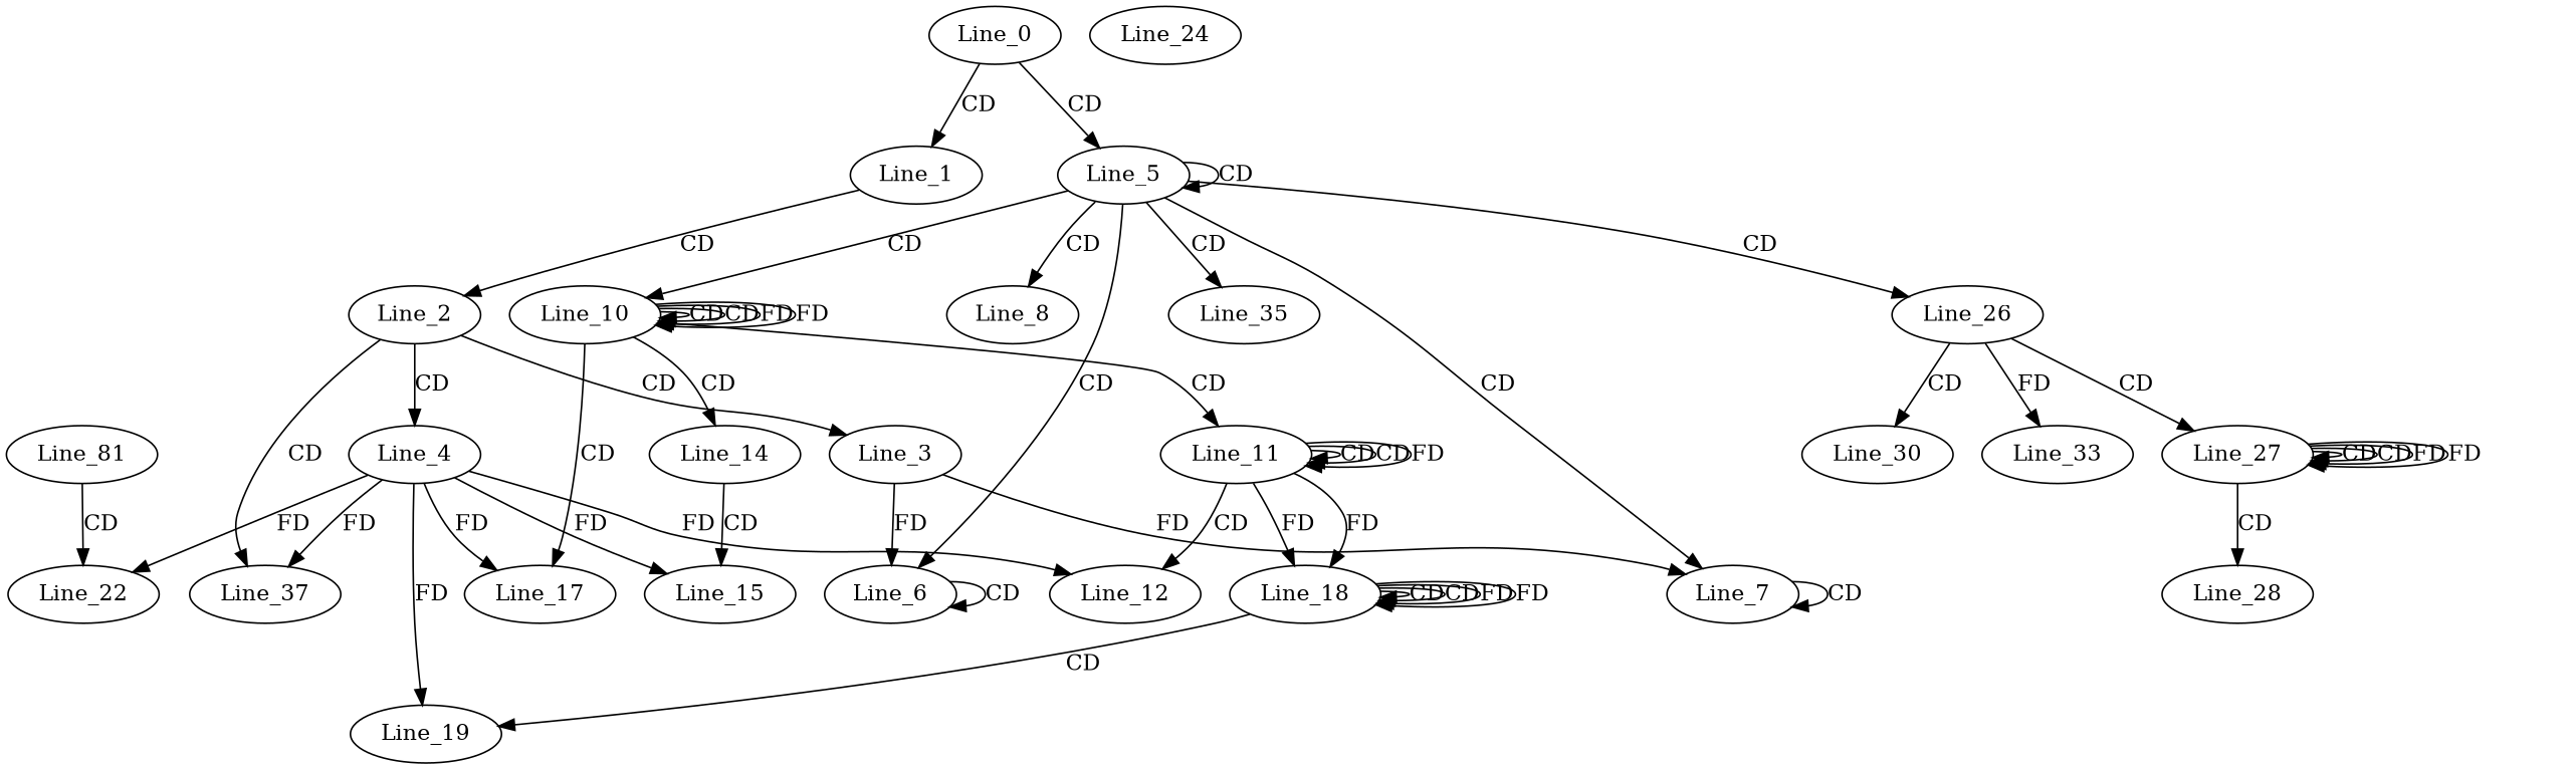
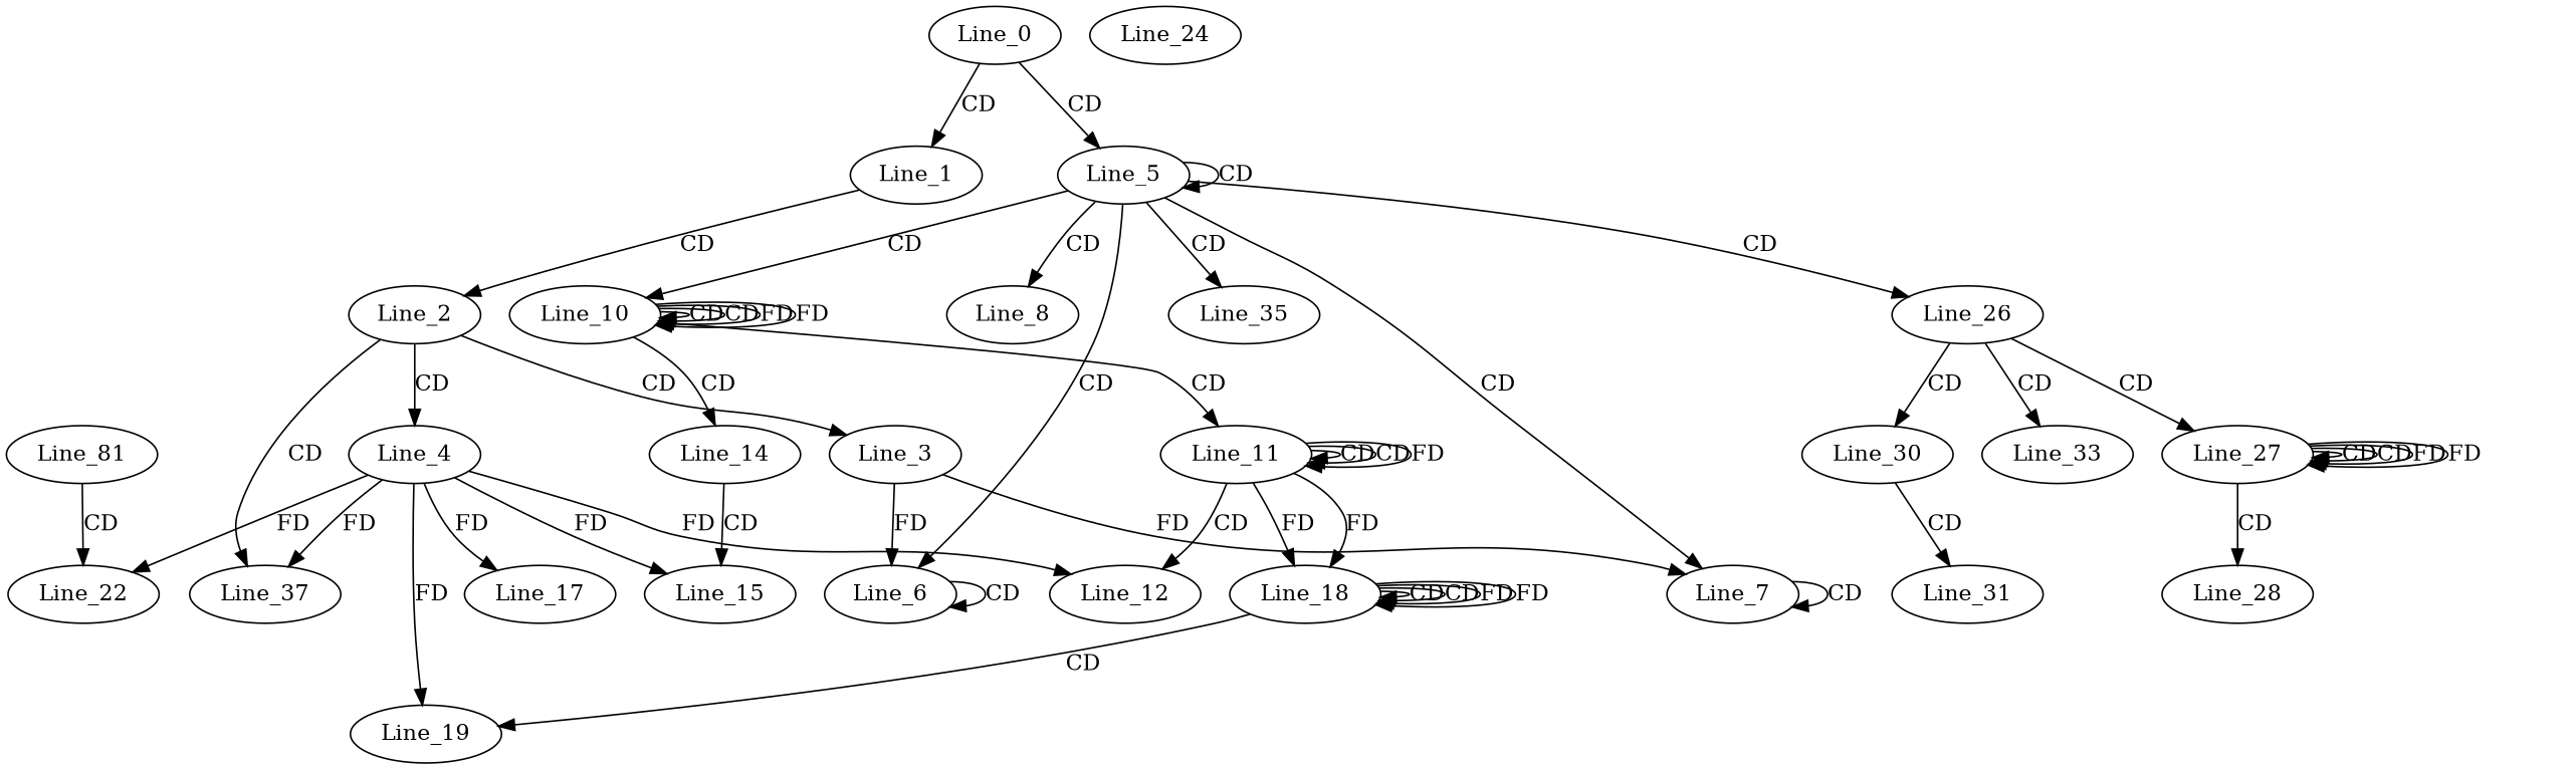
  digraph {
    Line_0
    Line_1
    Line_5
    Line_2
    Line_3
    Line_4
    Line_37
    Line_6
    Line_7
    Line_12
    Line_15
    Line_17
    Line_19
    Line_22
    Line_8
    Line_10
    Line_26
    Line_35
    Line_11
    Line_14
    Line_27
    Line_30
    Line_33
    Line_18
    n25 [label=Line_81]
    Line_24
    Line_28
+   Line_31
    Line_0 -> Line_1 [label=CD]
    Line_0 -> Line_5 [label=CD]
    Line_1 -> Line_2 [label=CD]
    Line_5 -> Line_5 [label=CD]
    Line_5 -> Line_6 [label=CD]
    Line_5 -> Line_7 [label=CD]
    Line_5 -> Line_8 [label=CD]
    Line_5 -> Line_10 [label=CD]
    Line_5 -> Line_26 [label=CD]
    Line_5 -> Line_35 [label=CD]
    Line_2 -> Line_3 [label=CD]
    Line_2 -> Line_4 [label=CD]
    Line_2 -> Line_37 [label=CD]
    Line_3 -> Line_6 [label=FD]
    Line_3 -> Line_7 [label=FD]
    Line_4 -> Line_37 [label=FD]
    Line_4 -> Line_12 [label=FD]
    Line_4 -> Line_15 [label=FD]
    Line_4 -> Line_17 [label=FD]
    Line_4 -> Line_19 [label=FD]
    Line_4 -> Line_22 [label=FD]
    Line_6 -> Line_6 [label=CD]
    Line_7 -> Line_7 [label=CD]
-   Line_10 -> Line_17 [label=CD]
    Line_10 -> Line_10 [label=CD]
    Line_10 -> Line_10 [label=CD]
    Line_10 -> Line_10 [label=FD]
    Line_10 -> Line_10 [label=FD]
    Line_10 -> Line_11 [label=CD]
    Line_10 -> Line_14 [label=CD]
    Line_26 -> Line_27 [label=CD]
    Line_26 -> Line_30 [label=CD]
-   Line_26 -> Line_33 [label=FD]
+   Line_26 -> Line_33 [label=CD]
    Line_11 -> Line_12 [label=CD]
    Line_11 -> Line_11 [label=CD]
    Line_11 -> Line_11 [label=CD]
    Line_11 -> Line_11 [label=FD]
    Line_11 -> Line_18 [label=FD]
    Line_11 -> Line_18 [label=FD]
    Line_14 -> Line_15 [label=CD]
    Line_27 -> Line_27 [label=CD]
    Line_27 -> Line_27 [label=CD]
    Line_27 -> Line_27 [label=FD]
    Line_27 -> Line_27 [label=FD]
    Line_27 -> Line_28 [label=CD]
+   Line_30 -> Line_31 [label=CD]
    Line_18 -> Line_19 [label=CD]
    Line_18 -> Line_18 [label=CD]
    Line_18 -> Line_18 [label=CD]
    Line_18 -> Line_18 [label=FD]
    Line_18 -> Line_18 [label=FD]
    n25 -> Line_22 [label=CD]
  }
